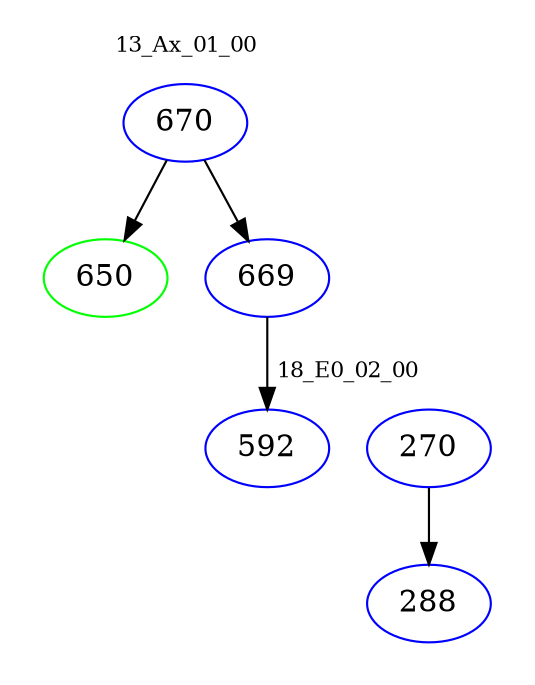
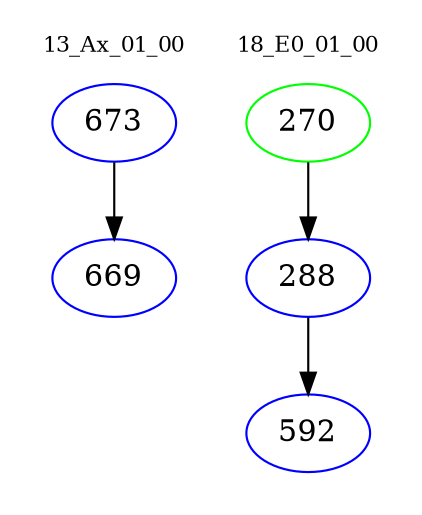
  digraph {
    node [color=blue]
    edge [color=black]
-   n1 [label=670]
-   n2 [color=green label=650]
+   n1 [label=673]
    n3 [label=669]
    n4 [label=288]
-   n5 [label=270]
+   n5 [color=green label=270]
    n6 [label=592]
    subgraph cluster_1 {
      color=white
      fontsize=10
      label="13_Ax_01_00"
      n1
-     n2
      n3
    }
    subgraph cluster_2 {
      color=white
      fontsize=10
-     label="18_E0_02_00"
+     label="18_E0_01_00"
      n4
      n5
      n6
    }
-   n1 -> n2
    n1 -> n3
-   n3 -> n6
+   n4 -> n6
    n5 -> n4
  }
